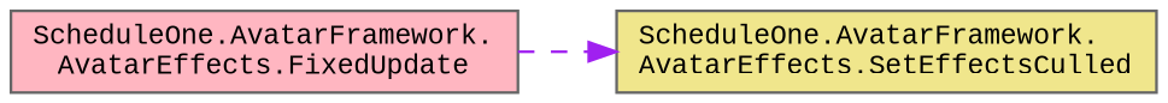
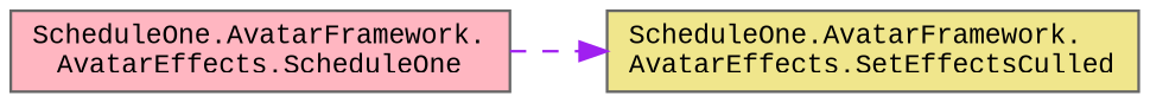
  digraph {
    rankdir=LR
    fontname="Liberation Mono"
    node [fontname="Liberation Mono" fontsize=10 shape=box style=filled]
-   n1 [color=gray40 fillcolor=lightpink fontcolor=black height=0.2 label="ScheduleOne.AvatarFramework.\lAvatarEffects.FixedUpdate" width=0.4]
+   n1 [color=gray40 fillcolor=lightpink fontcolor=black height=0.2 label="ScheduleOne.AvatarFramework.\lAvatarEffects.ScheduleOne" width=0.4]
    n2 [color=grey40 fillcolor=khaki height=0.2 label="ScheduleOne.AvatarFramework.\lAvatarEffects.SetEffectsCulled" width=0.4]
    n1 -> n2 [color=purple fontname="Liberation Mono" fontsize=10 labelfontname=Helvetica labelfontsize=10 style=dashed]
  }
